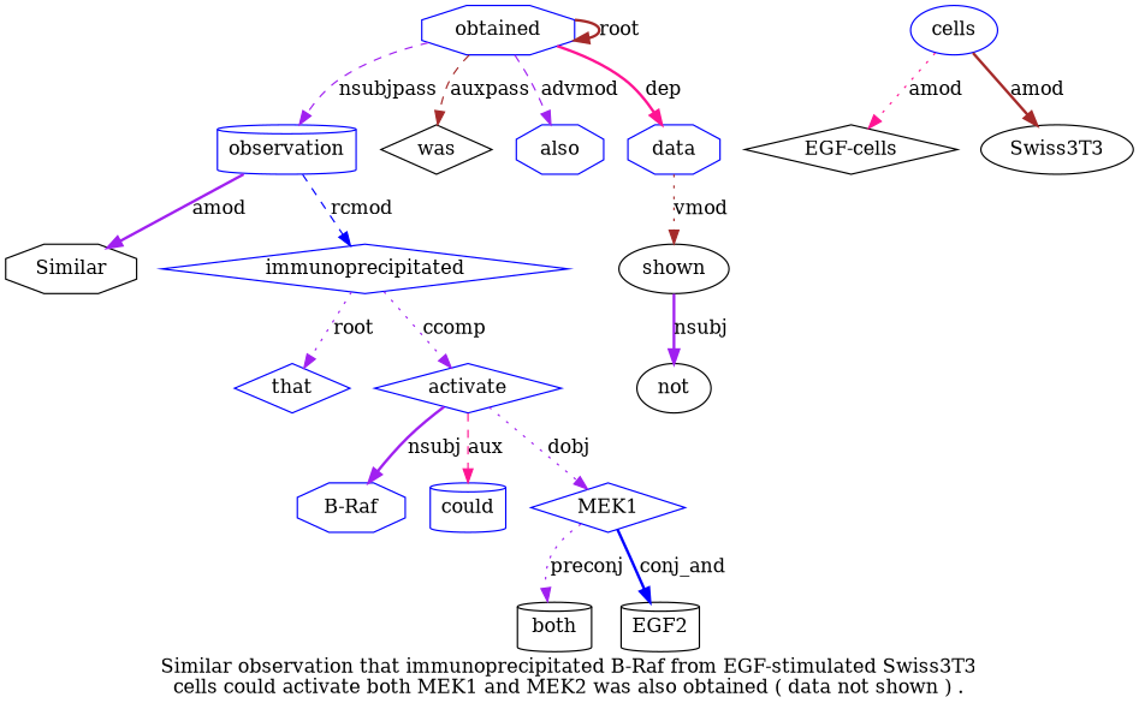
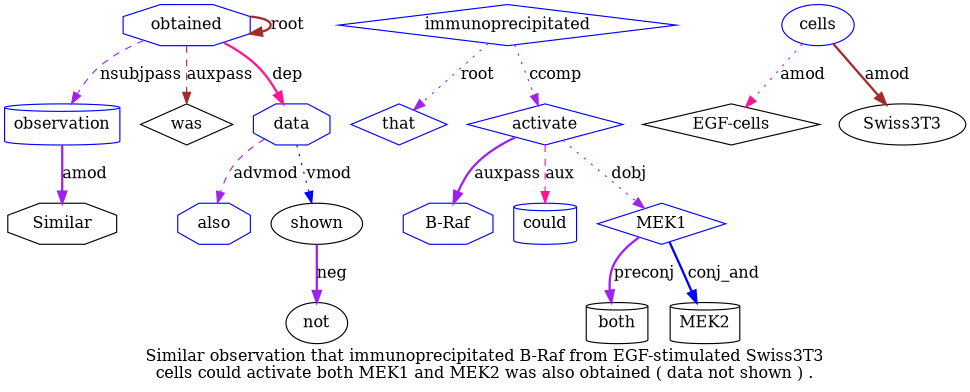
  digraph {
    label="Similar observation that immunoprecipitated B-Raf from EGF-stimulated Swiss3T3\ncells could activate both MEK1 and MEK2 was also obtained ( data not shown ) ."
    node [color=blue fillcolor=white shape=diamond style=filled]
    edge [color=purple style=bold]
    n1 [label=observation shape=cylinder]
    n2 [color=black label=Similar shape=octagon]
    n3 [label=immunoprecipitated]
    n4 [label=that]
    n5 [label=activate]
    n6 [label=obtained shape=octagon]
    n7 [color=black label=was]
    n8 [label=also shape=octagon]
    n9 [label=data shape=octagon]
    n10 [color=black label=shown shape=ellipse]
    n11 [label="B-Raf" shape=octagon]
    n12 [label=could shape=cylinder]
    n13 [label=MEK1]
    n14 [color=black label=both shape=cylinder]
-   n15 [color=black label=EGF2 shape=cylinder]
+   n15 [color=black label=MEK2 shape=cylinder]
    n16 [label=cells shape=ellipse]
    n17 [color=black label="EGF-cells"]
    n18 [color=black label=Swiss3T3 shape=ellipse]
    n19 [color=black label=not shape=ellipse]
    n1 -> n2 [label=amod]
-   n1 -> n3 [color=blue label=rcmod style=dashed]
    n3 -> n4 [label=root style=dotted]
    n3 -> n5 [label=ccomp style=dotted]
-   n5 -> n11 [label=nsubj]
+   n5 -> n11 [label=auxpass]
    n5 -> n12 [color=deeppink label=aux style=dashed]
    n5 -> n13 [label=dobj style=dotted]
    n6 -> n1 [label=nsubjpass style=dashed]
    n6 -> n6 [color=brown label=root]
    n6 -> n7 [color=brown label=auxpass style=dashed]
-   n6 -> n8 [label=advmod style=dashed]
+   n9 -> n8 [label=advmod style=dashed]
    n6 -> n9 [color=deeppink label=dep]
-   n9 -> n10 [color=brown label=vmod style=dotted]
-   n10 -> n19 [label=nsubj]
-   n13 -> n14 [label=preconj style=dotted]
+   n9 -> n10 [color=blue label=vmod style=dotted]
+   n10 -> n19 [label=neg]
+   n13 -> n14 [label=preconj]
    n13 -> n15 [color=blue label=conj_and]
    n16 -> n17 [color=deeppink label=amod style=dotted]
    n16 -> n18 [color=brown label=amod]
  }
